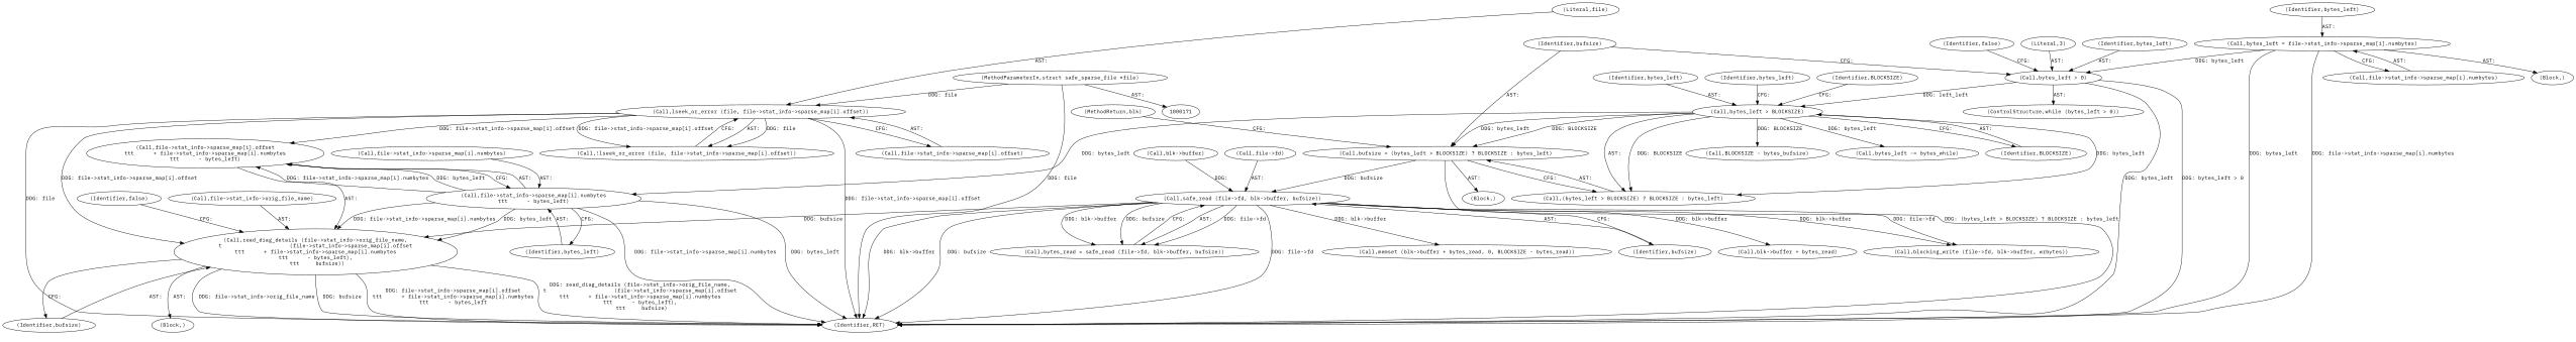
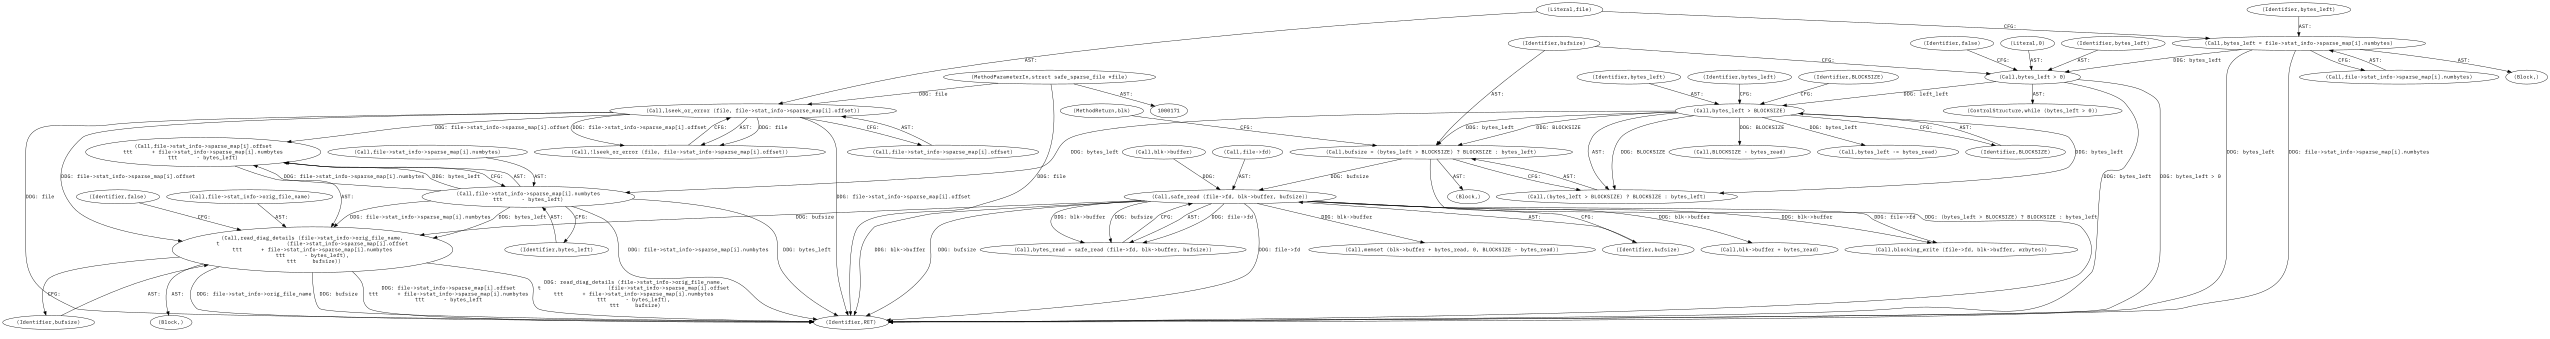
  digraph {
    fontname="IBM Plex Mono"
    node [fontname="IBM Plex Mono"]
    edge [fontname="IBM Plex Mono"]
    n1 [label="(Call,read_diag_details (file->stat_info->orig_file_name,\n\t                     (file->stat_info->sparse_map[i].offset\n\t\t\t      + file->stat_info->sparse_map[i].numbytes\n\t\t\t      - bytes_left),\n \t\t\t     bufsize))"]
    n2 [label="(Identifier,RET)"]
    n3 [label="(Identifier,bufsize)"]
    n4 [label="(Block,)"]
    n5 [label="(Call,lseek_or_error (file, file->stat_info->sparse_map[i].offset))"]
    n6 [label="(Call,!lseek_or_error (file, file->stat_info->sparse_map[i].offset))"]
    n7 [label="(Call,file->stat_info->sparse_map[i].offset\n\t\t\t      + file->stat_info->sparse_map[i].numbytes\n\t\t\t      - bytes_left)"]
    n8 [label="(Call,file->stat_info->sparse_map[i].offset)"]
    n9 [label="(Call,file->stat_info->sparse_map[i].numbytes\n\t\t\t      - bytes_left)"]
    n10 [label="(MethodParameterIn,struct safe_sparse_file *file)"]
    n11 [label=1000171]
    n12 [label="(Identifier,bytes_left)"]
    n13 [label="(Call,bytes_left > BLOCKSIZE)"]
    n14 [label="(Call,bufsize = (bytes_left > BLOCKSIZE) ? BLOCKSIZE : bytes_left)"]
-   n15 [label="(Call,BLOCKSIZE - bytes_bufsize)"]
-   n16 [label="(Call,bytes_left -= bytes_while)"]
+   n15 [label="(Call,BLOCKSIZE - bytes_read)"]
+   n16 [label="(Call,bytes_left -= bytes_read)"]
    n17 [label="(Call,(bytes_left > BLOCKSIZE) ? BLOCKSIZE : bytes_left)"]
    n18 [label="(Identifier,BLOCKSIZE)"]
    n19 [label="(Call,safe_read (file->fd, blk->buffer, bufsize))"]
    n20 [label="(Block,)"]
    n21 [label="(Call,bytes_left > 0)"]
    n22 [label="(ControlStructure,while (bytes_left > 0))"]
-   n23 [label="(Literal,3)"]
+   n23 [label="(Literal,0)"]
    n24 [label="(Call,bytes_left = file->stat_info->sparse_map[i].numbytes)"]
    n25 [label="(Call,file->stat_info->sparse_map[i].numbytes)"]
    n26 [label="(Block,)"]
    n27 [label="(Call,memset (blk->buffer + bytes_read, 0, BLOCKSIZE - bytes_read))"]
    n28 [label="(Identifier,bufsize)"]
    n29 [label="(Call,blk->buffer + bytes_read)"]
    n30 [label="(Call,blocking_write (file->fd, blk->buffer, wrbytes))"]
    n31 [label="(Call,bytes_read = safe_read (file->fd, blk->buffer, bufsize))"]
    n32 [label="(Identifier,bytes_left)"]
    n33 [label="(Call,file->fd)"]
    n34 [label="(Identifier,BLOCKSIZE)"]
    n35 [label="(Identifier,bytes_left)"]
    n36 [label="(Literal,file)"]
    n37 [label="(MethodReturn,blk)"]
    n38 [label="(Call,blk->buffer)"]
    n39 [label="(Call,file->stat_info->orig_file_name)"]
    n40 [label="(Identifier,false)"]
    n41 [label="(Identifier,bytes_left)"]
    n42 [label="(Identifier,false)"]
    n43 [label="(Identifier,bufsize)"]
    n44 [label="(Call,file->stat_info->sparse_map[i].numbytes)"]
    n45 [label="(Identifier,bytes_left)"]
    n1 -> n2 [label="DDG: file->stat_info->sparse_map[i].offset\n\t\t\t      + file->stat_info->sparse_map[i].numbytes\n\t\t\t      - bytes_left"]
    n1 -> n2 [label="DDG: read_diag_details (file->stat_info->orig_file_name,\n\t                     (file->stat_info->sparse_map[i].offset\n\t\t\t      + file->stat_info->sparse_map[i].numbytes\n\t\t\t      - bytes_left),\n \t\t\t     bufsize)"]
    n1 -> n2 [label="DDG: file->stat_info->orig_file_name"]
    n1 -> n2 [label="DDG: bufsize"]
    n1 -> n3 [label="CFG: "]
    n1 -> n4 [label="AST: "]
    n3 -> n1 [label="AST: "]
    n5 -> n1 [label="DDG: file->stat_info->sparse_map[i].offset"]
    n5 -> n2 [label="DDG: file"]
    n5 -> n2 [label="DDG: file->stat_info->sparse_map[i].offset"]
    n5 -> n6 [label="AST: "]
    n5 -> n6 [label="DDG: file"]
    n5 -> n6 [label="DDG: file->stat_info->sparse_map[i].offset"]
    n5 -> n7 [label="DDG: file->stat_info->sparse_map[i].offset"]
    n5 -> n8 [label="CFG: "]
    n6 -> n5 [label="CFG: "]
    n7 -> n1 [label="AST: "]
    n7 -> n9 [label="CFG: "]
    n8 -> n5 [label="AST: "]
    n9 -> n1 [label="DDG: file->stat_info->sparse_map[i].numbytes"]
    n9 -> n1 [label="DDG: bytes_left"]
    n9 -> n2 [label="DDG: file->stat_info->sparse_map[i].numbytes"]
    n9 -> n2 [label="DDG: bytes_left"]
    n9 -> n7 [label="AST: "]
    n9 -> n7 [label="DDG: file->stat_info->sparse_map[i].numbytes"]
    n9 -> n7 [label="DDG: bytes_left"]
    n9 -> n12 [label="CFG: "]
    n10 -> n2 [label="DDG: file"]
    n10 -> n5 [label="DDG: file"]
    n10 -> n11 [label="AST: "]
    n12 -> n9 [label="AST: "]
    n13 -> n9 [label="DDG: bytes_left"]
    n13 -> n14 [label="DDG: BLOCKSIZE"]
    n13 -> n14 [label="DDG: bytes_left"]
    n13 -> n15 [label="DDG: BLOCKSIZE"]
    n13 -> n16 [label="DDG: bytes_left"]
    n13 -> n17 [label="AST: "]
    n13 -> n17 [label="DDG: BLOCKSIZE"]
    n13 -> n17 [label="DDG: bytes_left"]
    n13 -> n18 [label="CFG: "]
    n14 -> n2 [label="DDG: (bytes_left > BLOCKSIZE) ? BLOCKSIZE : bytes_left"]
    n14 -> n17 [label="CFG: "]
    n14 -> n19 [label="DDG: bufsize"]
    n14 -> n20 [label="AST: "]
    n17 -> n14 [label="AST: "]
    n18 -> n13 [label="AST: "]
    n19 -> n1 [label="DDG: bufsize"]
    n19 -> n2 [label="DDG: blk->buffer"]
    n19 -> n2 [label="DDG: bufsize"]
    n19 -> n2 [label="DDG: file->fd"]
    n19 -> n27 [label="DDG: blk->buffer"]
    n19 -> n28 [label="CFG: "]
    n19 -> n29 [label="DDG: blk->buffer"]
    n19 -> n30 [label="DDG: file->fd"]
    n19 -> n30 [label="DDG: blk->buffer"]
    n19 -> n31 [label="AST: "]
    n19 -> n31 [label="DDG: file->fd"]
    n19 -> n31 [label="DDG: blk->buffer"]
    n19 -> n31 [label="DDG: bufsize"]
    n21 -> n2 [label="DDG: bytes_left > 0"]
    n21 -> n2 [label="DDG: bytes_left"]
    n21 -> n13 [label="DDG: left_left"]
    n21 -> n22 [label="AST: "]
    n23 -> n21 [label="AST: "]
    n24 -> n2 [label="DDG: bytes_left"]
    n24 -> n2 [label="DDG: file->stat_info->sparse_map[i].numbytes"]
    n24 -> n21 [label="DDG: bytes_left"]
    n24 -> n25 [label="CFG: "]
    n24 -> n26 [label="AST: "]
    n25 -> n24 [label="AST: "]
    n28 -> n19 [label="AST: "]
    n31 -> n19 [label="CFG: "]
    n32 -> n13 [label="CFG: "]
    n33 -> n19 [label="AST: "]
    n34 -> n13 [label="CFG: "]
    n35 -> n21 [label="AST: "]
    n36 -> n5 [label="AST: "]
+   n36 -> n24 [label="CFG: "]
    n37 -> n14 [label="CFG: "]
    n38 -> n19 [label="DDG: "]
    n39 -> n1 [label="AST: "]
    n40 -> n1 [label="CFG: "]
    n41 -> n13 [label="AST: "]
    n42 -> n21 [label="CFG: "]
    n43 -> n14 [label="AST: "]
    n43 -> n21 [label="CFG: "]
    n44 -> n9 [label="AST: "]
    n45 -> n24 [label="AST: "]
  }
